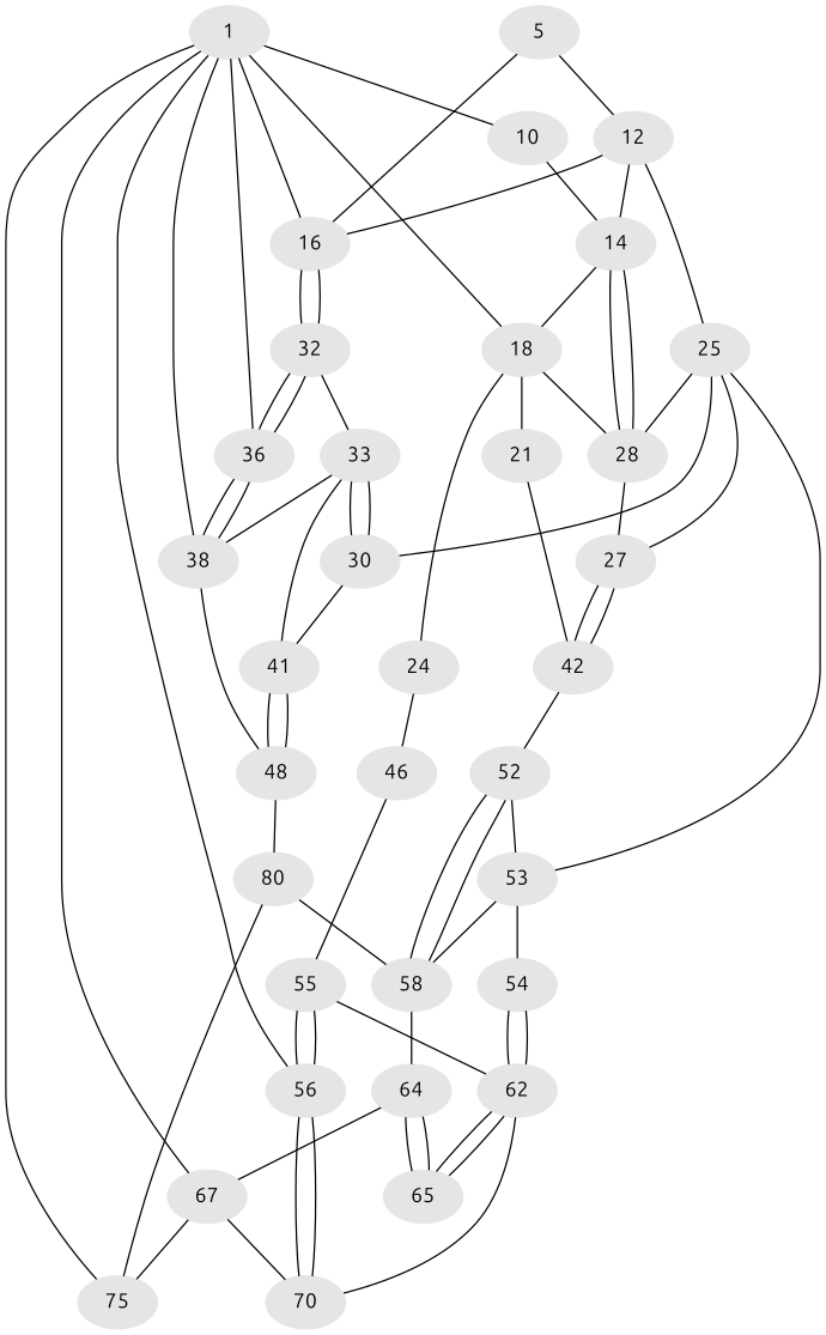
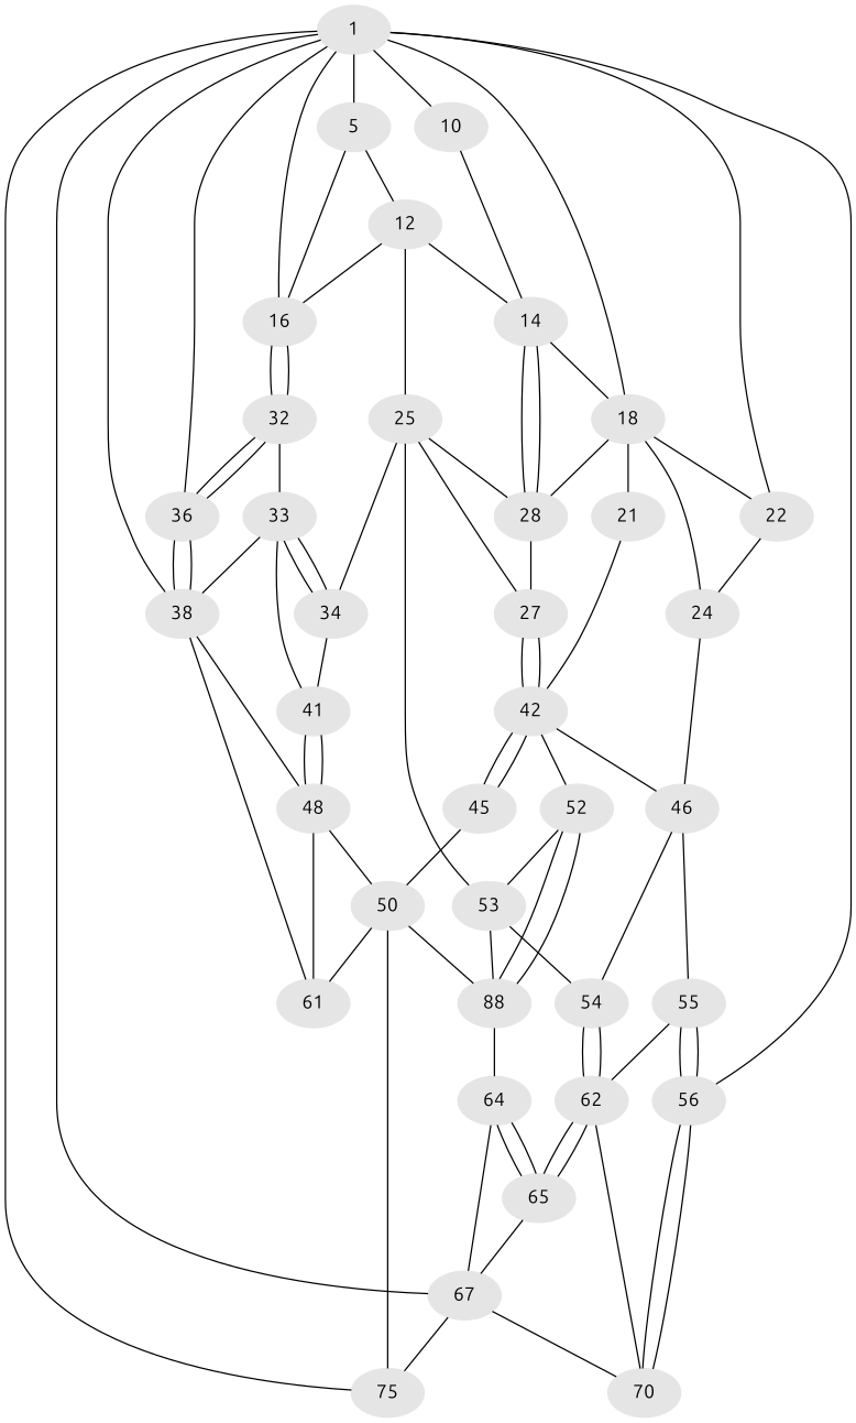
  graph {
    fontname=Ubuntu
    node [color=gray90 fontname=Ubuntu style=filled]
    edge [fontname=Ubuntu]
    1 [super="+2+5"]
    n2 [label=5 super="+4+11"]
    10
    16 [super="+17"]
    18 [super="+30+19"]
+   22
    36
    38 [super="+39+60"]
    56
    67 [super="+69"]
    n11 [label=75]
    12 [super="+21+13"]
    14 [super="+15"]
    32
    28 [super="+29"]
    24
    n17 [label=21]
    48 [super="+49"]
+   61
    70
    25 [super="+35+26"]
-   34 [label=30]
+   34
    n23 [label=27]
    53
    33 [super="+40"]
    46 [super="+47"]
    42 [super="+43"]
    54
    55
    41
-   50 [super="+51+71" label=80]
+   50 [super="+51+71"]
+   45
    52
-   58 [super="+59"]
+   58 [super="+59" label=88]
    62 [super="+63"]
    64
    65
+   1 -- n2 [weight=2]
    1 -- 10 [weight=2]
    1 -- 16
    1 -- 18
+   1 -- 22
    1 -- 36
    1 -- 38
    1 -- 56
    1 -- 67
    1 -- n11
    n2 -- 16
    n2 -- 12
    10 -- 14
    16 -- 32
    16 -- 32
+   18 -- 22
    18 -- 28
    18 -- 24
    18 -- n17 [weight=2]
+   22 -- 24
    36 -- 38
    36 -- 38
    38 -- 48
+   38 -- 61
    56 -- 70
    56 -- 70
    67 -- n11
    67 -- 70
    12 -- 16
    12 -- 14
    12 -- 25 [weight=2]
    14 -- 18
    14 -- 28
    14 -- 28
    32 -- 36
    32 -- 36
    32 -- 33
    28 -- n23
    24 -- 46
    n17 -- 42
+   48 -- 61
    48 -- 50
    25 -- 28
    25 -- 34
    25 -- n23
    25 -- 53
    34 -- 41
    n23 -- 42
    n23 -- 42
    53 -- 54
    53 -- 58
    33 -- 38
    33 -- 34
    33 -- 34
    33 -- 41
+   46 -- 54
    46 -- 55
+   42 -- 46
+   42 -- 45
+   42 -- 45
    42 -- 52
    54 -- 62
    54 -- 62
    55 -- 56
    55 -- 56
    55 -- 62
    41 -- 48
    41 -- 48
    50 -- n11
+   50 -- 61
    50 -- 58
+   45 -- 50
    52 -- 53
    52 -- 58
    52 -- 58
    58 -- 64
    62 -- 70
    62 -- 65
    62 -- 65
    64 -- 67
    64 -- 65
    64 -- 65
+   65 -- 67
  }
